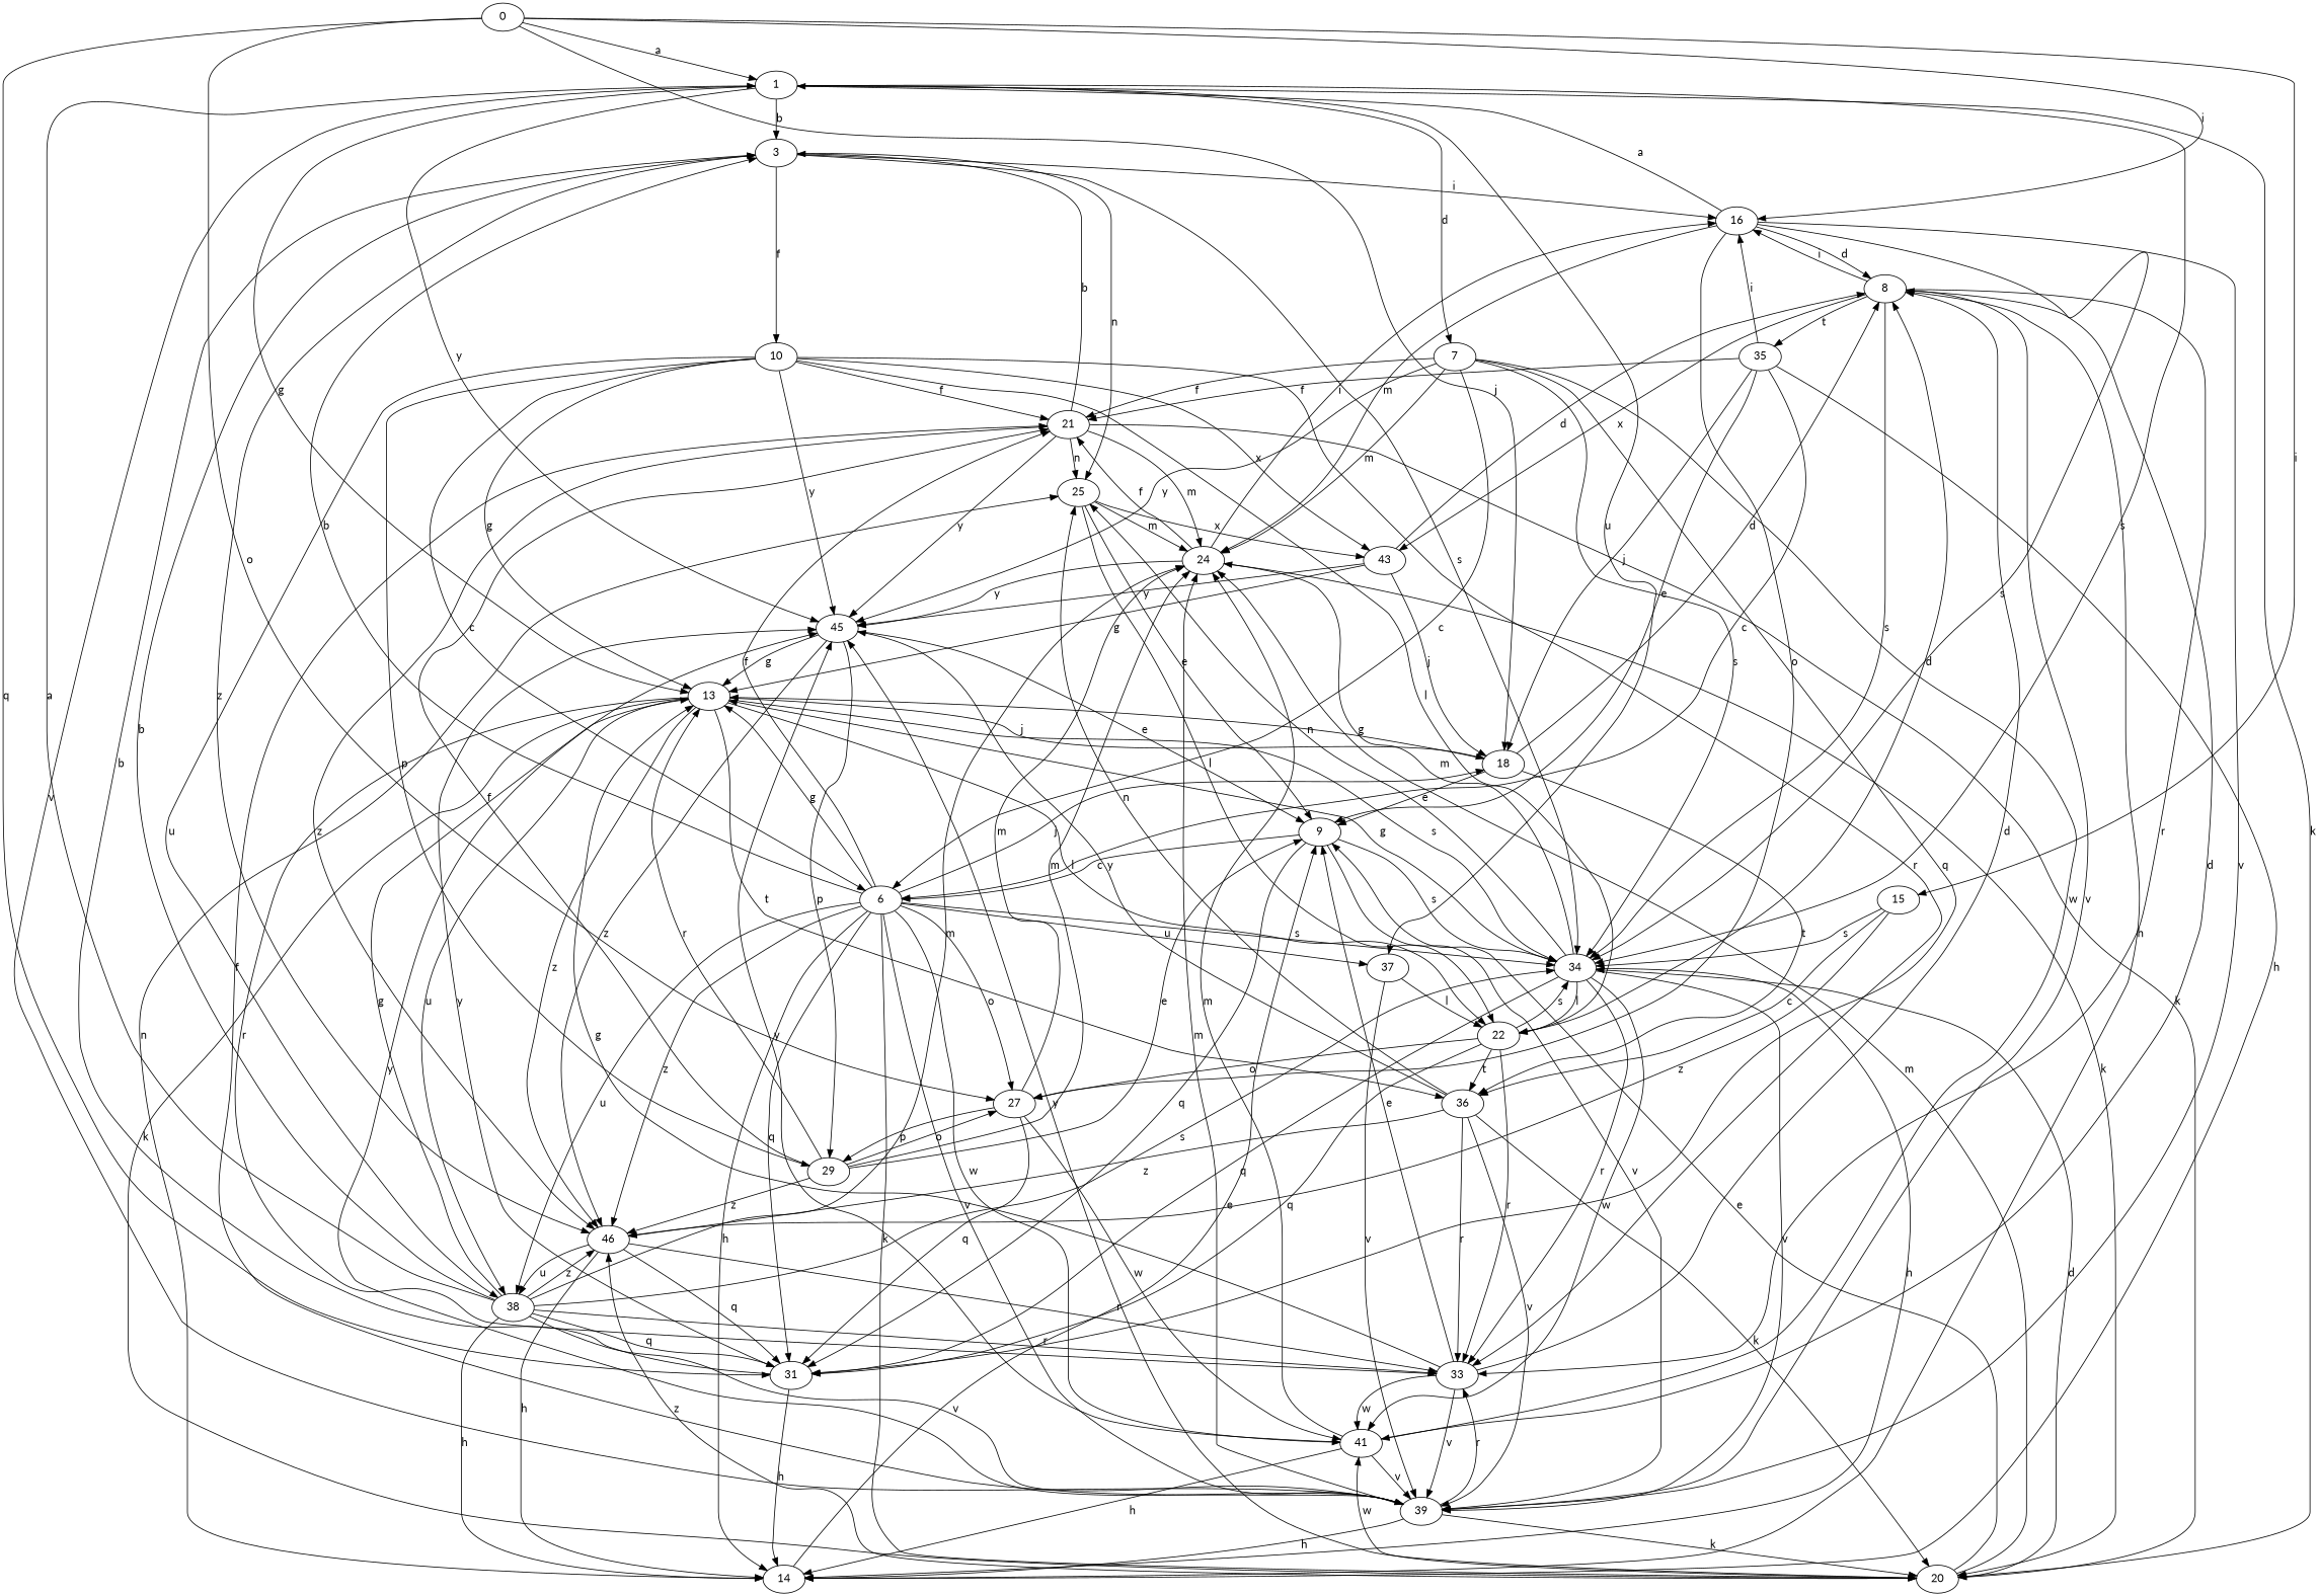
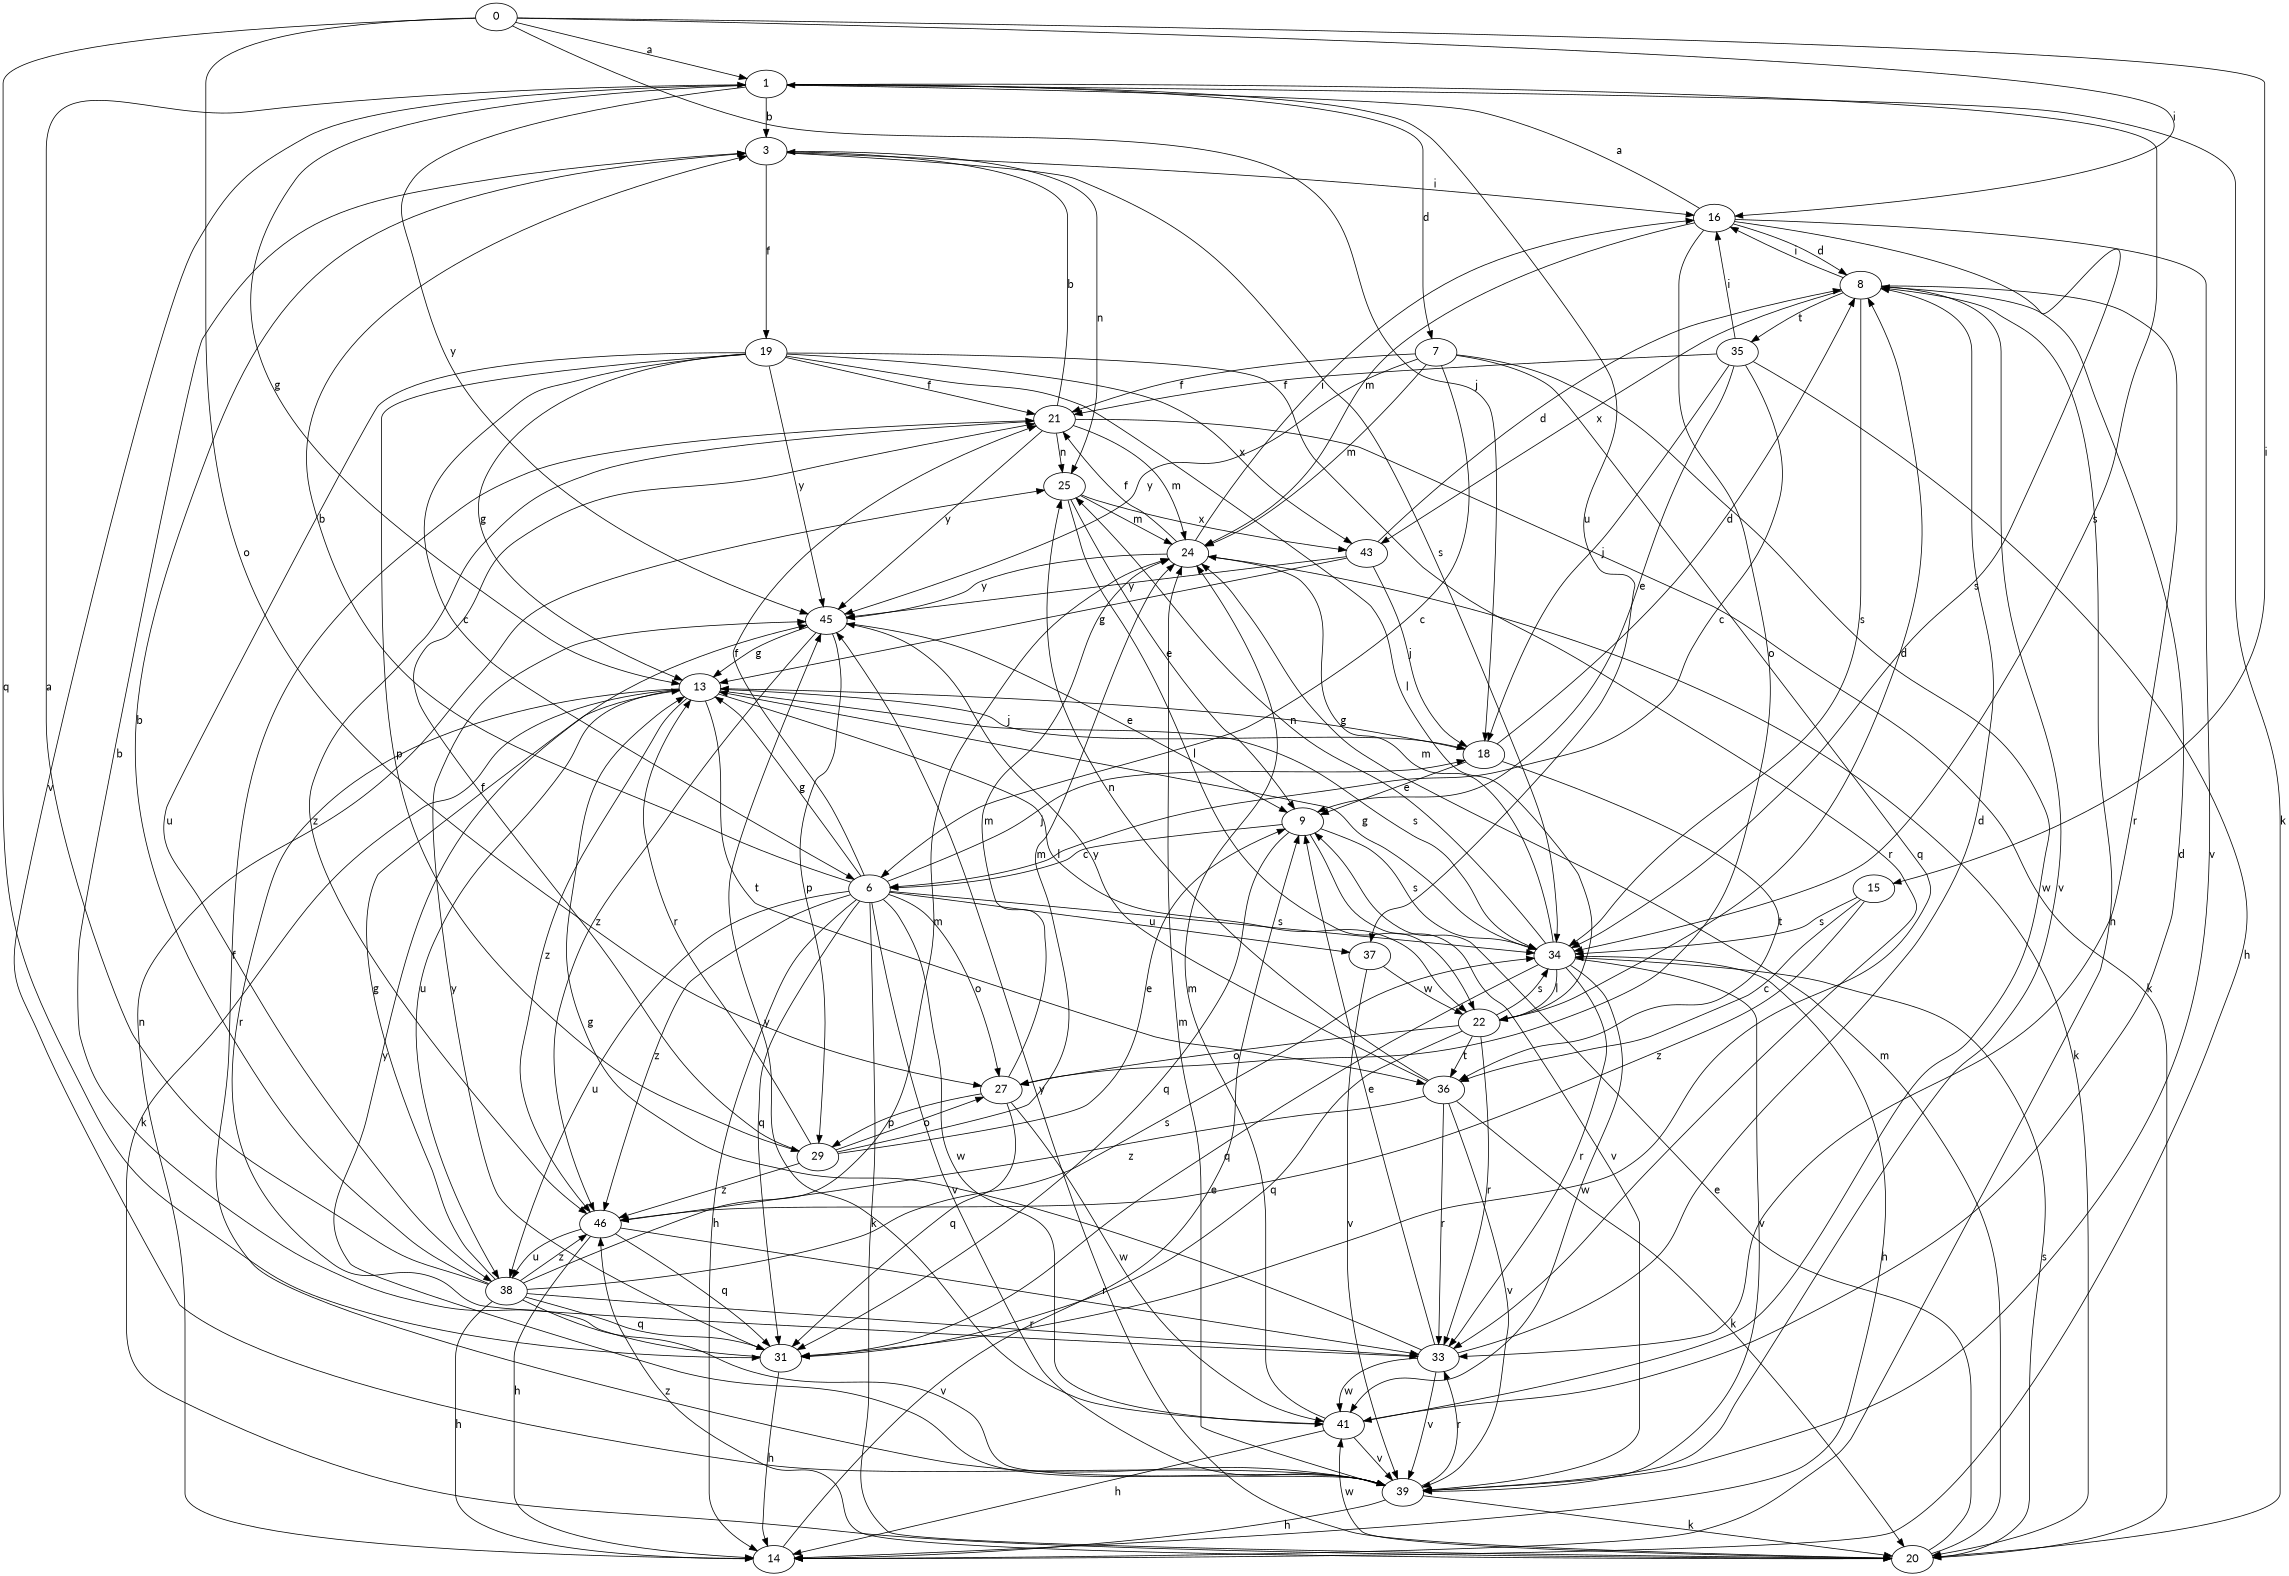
  strict digraph {
    fontname=Lato
    node [fontname=Lato]
    edge [fontname=Lato]
    0
    1
    15
    16
    18
    27
    31
    3
    7
    13
    20
    34
    37
    39
    45
    46
    36
    24
    8
    9
    41
    29
    14
-   10
+   10 [label=19]
    25
    6
    n27 [label=21]
    38
    33
    22
    43
    35
    0 -> 1 [label=a]
    0 -> 15 [label=i]
    0 -> 16 [label=i]
    0 -> 18 [label=j]
    0 -> 27 [label=o]
    0 -> 31 [label=q]
    1 -> 3 [label=b]
    1 -> 7 [label=d]
    1 -> 13 [label=g]
    1 -> 20 [label=k]
    1 -> 34 [label=s]
    1 -> 37 [label=u]
    1 -> 39 [label=v]
    1 -> 45 [label=y]
    15 -> 34 [label=s]
    15 -> 46 [label=z]
    15 -> 36 [label=c]
    16 -> 1 [label=a]
    16 -> 27 [label=o]
    16 -> 34 [label=s]
    16 -> 39 [label=v]
    16 -> 24 [label=m]
    16 -> 8 [label=d]
    18 -> 13 [label=g]
    18 -> 36 [label=t]
    18 -> 8 [label=d]
    18 -> 9 [label=e]
    27 -> 31 [label=q]
    27 -> 24 [label=m]
    27 -> 41 [label=w]
    27 -> 29 [label=p]
    31 -> 3 [label=b]
    31 -> 45 [label=y]
    31 -> 14 [label=h]
    3 -> 16 [label=i]
    3 -> 34 [label=s]
-   3 -> 46 [label=z]
    3 -> 10 [label=f]
    3 -> 25 [label=n]
    7 -> 31 [label=q]
-   7 -> 34 [label=s]
    7 -> 45 [label=y]
    7 -> 24 [label=m]
    7 -> 41 [label=w]
    7 -> 6 [label=c]
    7 -> n27 [label=f]
    13 -> 18 [label=j]
    13 -> 20 [label=k]
    13 -> 34 [label=s]
    13 -> 46 [label=z]
    13 -> 36 [label=t]
    13 -> 38 [label=u]
    13 -> 33 [label=r]
    13 -> 22 [label=l]
-   20 -> 34 [label=d]
+   20 -> 34 [label=s]
    20 -> 45 [label=y]
    20 -> 46 [label=z]
    20 -> 24 [label=m]
    20 -> 9 [label=e]
    20 -> 41 [label=w]
    34 -> 31 [label=q]
    34 -> 13 [label=g]
    34 -> 39 [label=v]
    34 -> 24 [label=m]
    34 -> 41 [label=w]
    34 -> 14 [label=h]
    34 -> 25 [label=n]
    34 -> 33 [label=r]
    34 -> 22 [label=l]
    37 -> 39 [label=v]
-   37 -> 22 [label=l]
+   37 -> 22 [label=w]
    39 -> 20 [label=k]
    39 -> 45 [label=y]
    39 -> 24 [label=m]
    39 -> 14 [label=h]
    39 -> n27 [label=f]
    39 -> 33 [label=r]
    45 -> 13 [label=g]
    45 -> 46 [label=z]
    45 -> 9 [label=e]
    45 -> 29 [label=p]
    46 -> 31 [label=q]
    46 -> 14 [label=h]
    46 -> 38 [label=u]
    46 -> 33 [label=r]
    36 -> 20 [label=k]
    36 -> 39 [label=v]
    36 -> 45 [label=y]
    36 -> 46 [label=z]
    36 -> 25 [label=n]
    36 -> 33 [label=r]
    24 -> 16 [label=i]
    24 -> 20 [label=k]
    24 -> 45 [label=y]
    24 -> n27 [label=f]
    8 -> 16 [label=i]
    8 -> 34 [label=s]
    8 -> 39 [label=v]
    8 -> 14 [label=h]
    8 -> 33 [label=r]
    8 -> 43 [label=x]
    8 -> 35 [label=t]
    9 -> 31 [label=q]
    9 -> 34 [label=s]
    9 -> 39 [label=v]
    9 -> 6 [label=c]
    41 -> 39 [label=v]
    41 -> 45 [label=y]
    41 -> 24 [label=m]
    41 -> 8 [label=d]
    41 -> 14 [label=h]
    29 -> 27 [label=o]
    29 -> 13 [label=r]
    29 -> 46 [label=z]
    29 -> 24 [label=m]
    29 -> 9 [label=e]
    29 -> n27 [label=f]
    14 -> 9 [label=e]
    14 -> 25 [label=n]
    10 -> 13 [label=g]
    10 -> 45 [label=y]
    10 -> 29 [label=p]
    10 -> 6 [label=c]
    10 -> n27 [label=f]
    10 -> 38 [label=u]
    10 -> 33 [label=r]
    10 -> 22 [label=l]
    10 -> 43 [label=x]
    25 -> 24 [label=m]
    25 -> 9 [label=e]
    25 -> 22 [label=l]
    25 -> 43 [label=x]
    6 -> 18 [label=j]
    6 -> 27 [label=o]
    6 -> 31 [label=q]
    6 -> 3 [label=b]
    6 -> 13 [label=g]
    6 -> 20 [label=k]
    6 -> 34 [label=s]
    6 -> 37 [label=u]
    6 -> 39 [label=v]
    6 -> 46 [label=z]
    6 -> 41 [label=w]
    6 -> 14 [label=h]
    6 -> n27 [label=f]
    6 -> 38 [label=u]
    n27 -> 3 [label=b]
    n27 -> 20 [label=k]
    n27 -> 45 [label=y]
    n27 -> 46 [label=z]
    n27 -> 24 [label=m]
    n27 -> 25 [label=n]
    38 -> 1 [label=a]
    38 -> 31 [label=q]
    38 -> 3 [label=b]
    38 -> 13 [label=g]
    38 -> 34 [label=s]
    38 -> 39 [label=v]
    38 -> 46 [label=z]
    38 -> 24 [label=m]
    38 -> 14 [label=h]
    38 -> 33 [label=r]
    33 -> 13 [label=g]
    33 -> 39 [label=v]
    33 -> 8 [label=d]
    33 -> 9 [label=e]
    33 -> 41 [label=w]
    22 -> 27 [label=o]
    22 -> 31 [label=q]
    22 -> 34 [label=s]
    22 -> 36 [label=t]
    22 -> 8 [label=d]
    22 -> 33 [label=r]
    43 -> 18 [label=j]
    43 -> 13 [label=g]
    43 -> 45 [label=y]
    43 -> 8 [label=d]
    35 -> 16 [label=i]
    35 -> 18 [label=j]
    35 -> 9 [label=e]
    35 -> 14 [label=h]
    35 -> 6 [label=c]
    35 -> n27 [label=f]
  }
